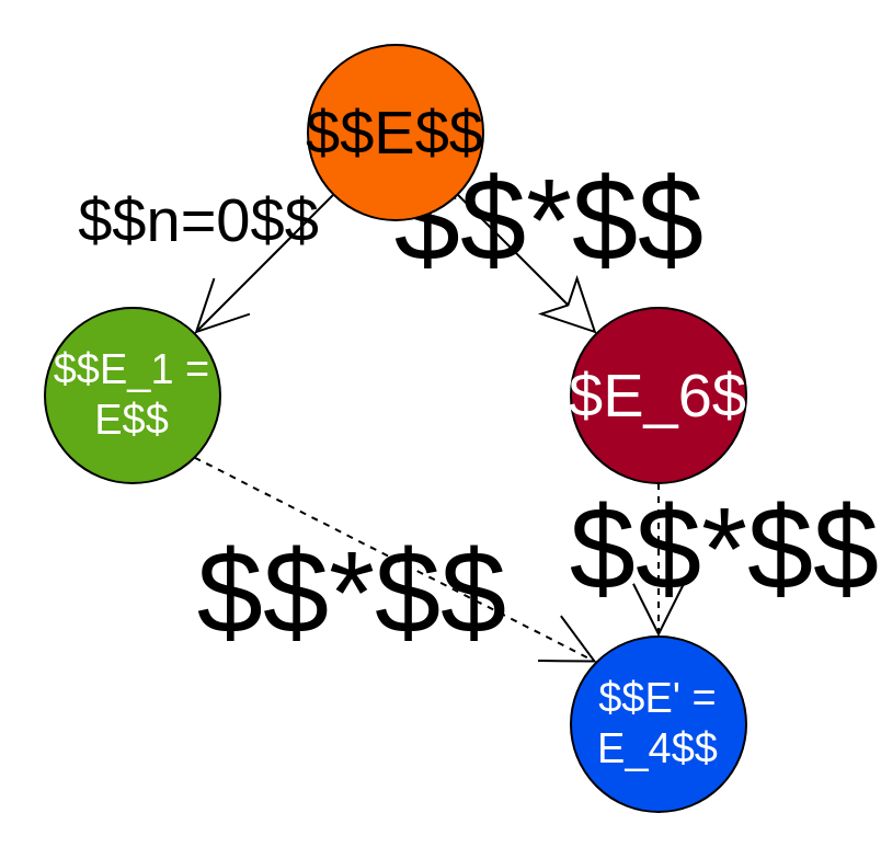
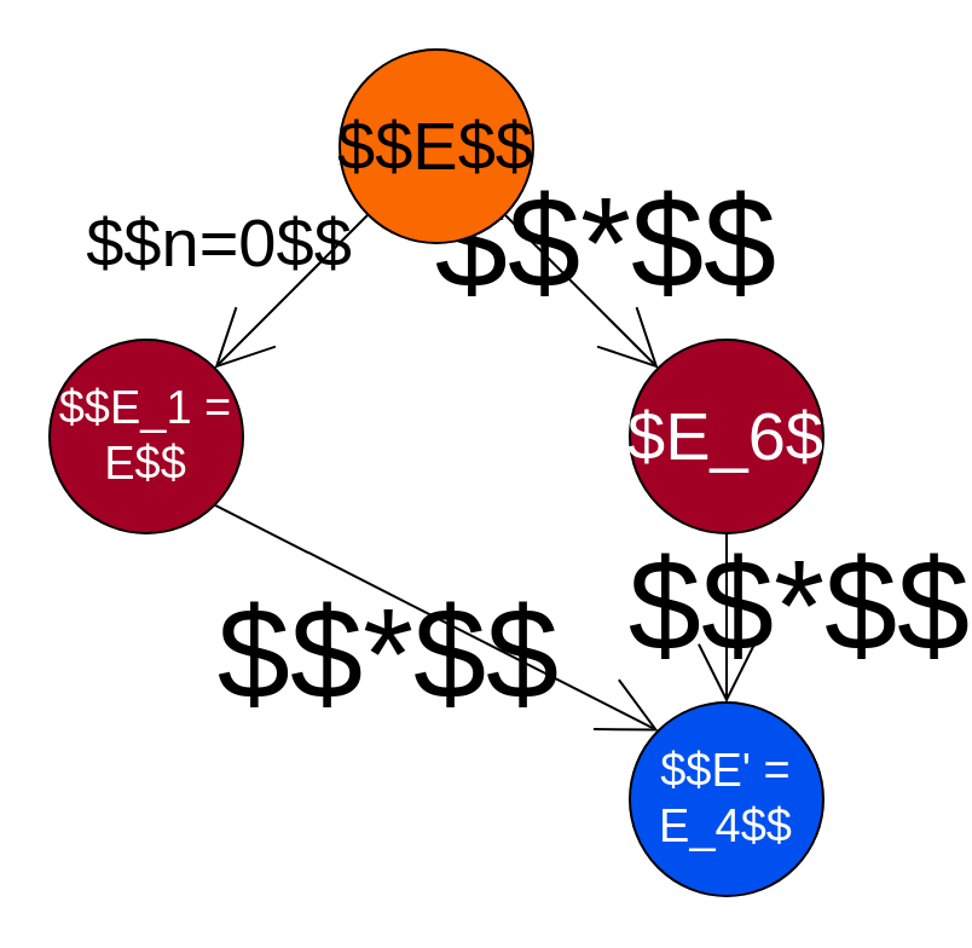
  <mxCell id="0" />
  <mxCell id="1" parent="0" />
  <mxCell id="2" value="$$n=0$$" style="rounded=0;orthogonalLoop=1;jettySize=auto;html=1;exitX=0;exitY=1;exitDx=0;exitDy=0;entryX=1;entryY=0;entryDx=0;entryDy=0;fontSize=28;endArrow=open;endFill=0;endSize=22;labelBackgroundColor=none;" parent="1" source="4" target="6" edge="1"><mxGeometry x="0.158" y="-35" relative="1" as="geometry"><mxPoint as="offset" /></mxGeometry></mxCell>
- <mxCell id="3" value="$$*$$" style="edgeStyle=none;orthogonalLoop=1;jettySize=auto;html=1;exitX=1;exitY=1;exitDx=0;exitDy=0;entryX=0;entryY=0;entryDx=0;entryDy=0;fontSize=54;endArrow=classic;endFill=0;endSize=22;labelBackgroundColor=none;" parent="1" source="4" target="8" edge="1"><mxGeometry x="-0.158" y="21" relative="1" as="geometry"><mxPoint as="offset" /></mxGeometry></mxCell>
+ <mxCell id="3" value="$$*$$" style="edgeStyle=none;orthogonalLoop=1;jettySize=auto;html=1;exitX=1;exitY=1;exitDx=0;exitDy=0;entryX=0;entryY=0;entryDx=0;entryDy=0;fontSize=54;endArrow=open;endFill=0;endSize=22;labelBackgroundColor=none;" parent="1" source="4" target="8" edge="1"><mxGeometry x="-0.158" y="21" relative="1" as="geometry"><mxPoint as="offset" /></mxGeometry></mxCell>
  <mxCell id="4" value="$$E$$" style="ellipse;whiteSpace=wrap;html=1;aspect=fixed;fontSize=28;fillColor=#fa6800;strokeColor=#000000;fontColor=#000000;" parent="1" vertex="1"><mxGeometry x="140" y="20" width="80" height="80" as="geometry" /></mxCell>
- <mxCell id="5" value="$$*$$" style="edgeStyle=none;orthogonalLoop=1;jettySize=auto;html=1;exitX=1;exitY=1;exitDx=0;exitDy=0;entryX=0;entryY=0;entryDx=0;entryDy=0;fontSize=54;endArrow=open;endFill=0;endSize=22;dashed=1;labelBackgroundColor=none;" parent="1" source="6" target="9" edge="1"><mxGeometry x="-0.107" y="-22" relative="1" as="geometry"><mxPoint as="offset" /></mxGeometry></mxCell>
- <mxCell id="6" value="&lt;font style=&quot;font-size: 19px;&quot;&gt;$$E_1 = E$$&lt;/font&gt;" style="ellipse;whiteSpace=wrap;html=1;aspect=fixed;fontSize=19;fillColor=#60a917;strokeColor=#000000;fontColor=#ffffff;" parent="1" vertex="1"><mxGeometry x="20" y="140" width="80" height="80" as="geometry" /></mxCell>
- <mxCell id="7" value="$$*$$" style="edgeStyle=none;orthogonalLoop=1;jettySize=auto;html=1;exitX=0.5;exitY=1;exitDx=0;exitDy=0;fontSize=54;endArrow=open;endFill=0;endSize=22;dashed=1;entryX=0.5;entryY=0;entryDx=0;entryDy=0;labelBackgroundColor=none;" parent="1" source="8" target="9" edge="1"><mxGeometry x="-0.143" y="30" relative="1" as="geometry"><mxPoint x="280" y="300" as="targetPoint" /><mxPoint as="offset" /></mxGeometry></mxCell>
+ <mxCell id="5" value="$$*$$" style="edgeStyle=none;orthogonalLoop=1;jettySize=auto;html=1;exitX=1;exitY=1;exitDx=0;exitDy=0;entryX=0;entryY=0;entryDx=0;entryDy=0;fontSize=54;endArrow=open;endFill=0;endSize=22;dashed=0;labelBackgroundColor=none;" parent="1" source="6" target="9" edge="1"><mxGeometry x="-0.107" y="-22" relative="1" as="geometry"><mxPoint as="offset" /></mxGeometry></mxCell>
+ <mxCell id="6" value="&lt;font style=&quot;font-size: 19px;&quot;&gt;$$E_1 = E$$&lt;/font&gt;" style="ellipse;whiteSpace=wrap;html=1;aspect=fixed;fontSize=19;fillColor=#a20025;strokeColor=#000000;fontColor=#ffffff;" parent="1" vertex="1"><mxGeometry x="20" y="140" width="80" height="80" as="geometry" /></mxCell>
+ <mxCell id="7" value="$$*$$" style="edgeStyle=none;orthogonalLoop=1;jettySize=auto;html=1;exitX=0.5;exitY=1;exitDx=0;exitDy=0;fontSize=54;endArrow=open;endFill=0;endSize=22;dashed=0;entryX=0.5;entryY=0;entryDx=0;entryDy=0;labelBackgroundColor=none;" parent="1" source="8" target="9" edge="1"><mxGeometry x="-0.143" y="30" relative="1" as="geometry"><mxPoint x="280" y="300" as="targetPoint" /><mxPoint as="offset" /></mxGeometry></mxCell>
  <mxCell id="8" value="$$E_6$$" style="ellipse;whiteSpace=wrap;html=1;aspect=fixed;fontSize=28;fillColor=#a20025;strokeColor=#000000;fontColor=#ffffff;" parent="1" vertex="1"><mxGeometry x="260" y="140" width="80" height="80" as="geometry" /></mxCell>
  <mxCell id="9" value="&lt;font style=&quot;font-size: 19px;&quot;&gt;$$E' = E_4$$&lt;/font&gt;" style="ellipse;whiteSpace=wrap;html=1;aspect=fixed;fontSize=19;fillColor=#0050ef;strokeColor=#000000;fontColor=#ffffff;" parent="1" vertex="1"><mxGeometry x="260" y="290" width="80" height="80" as="geometry" /></mxCell>
